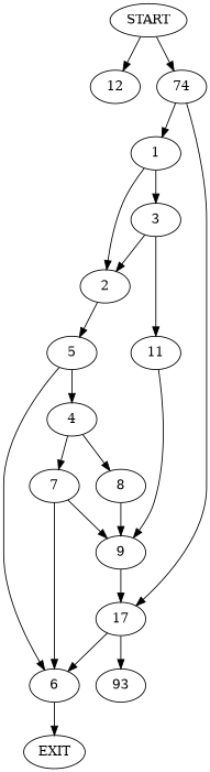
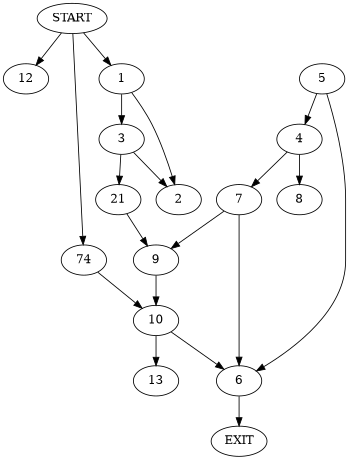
  digraph {
    n1 [label=START]
    1
    12
    n4 [label=74]
    2
    3
-   11
+   11 [label=21]
    9
-   10 [label=17]
+   10
    n10 [label=EXIT]
    5
    4
    7
    8
    6
-   13 [label=93]
-   n4 -> 1
+   13
+   n1 -> 1
    n1 -> 12
    n1 -> n4
    1 -> 2
    1 -> 3
    n4 -> 10
-   2 -> 5
    3 -> 2
    3 -> 11
    11 -> 9
    9 -> 10
    10 -> 6
    10 -> 13
    5 -> 4
    5 -> 6
    4 -> 7
    4 -> 8
    7 -> 9
    7 -> 6
-   8 -> 9
    6 -> n10
  }
